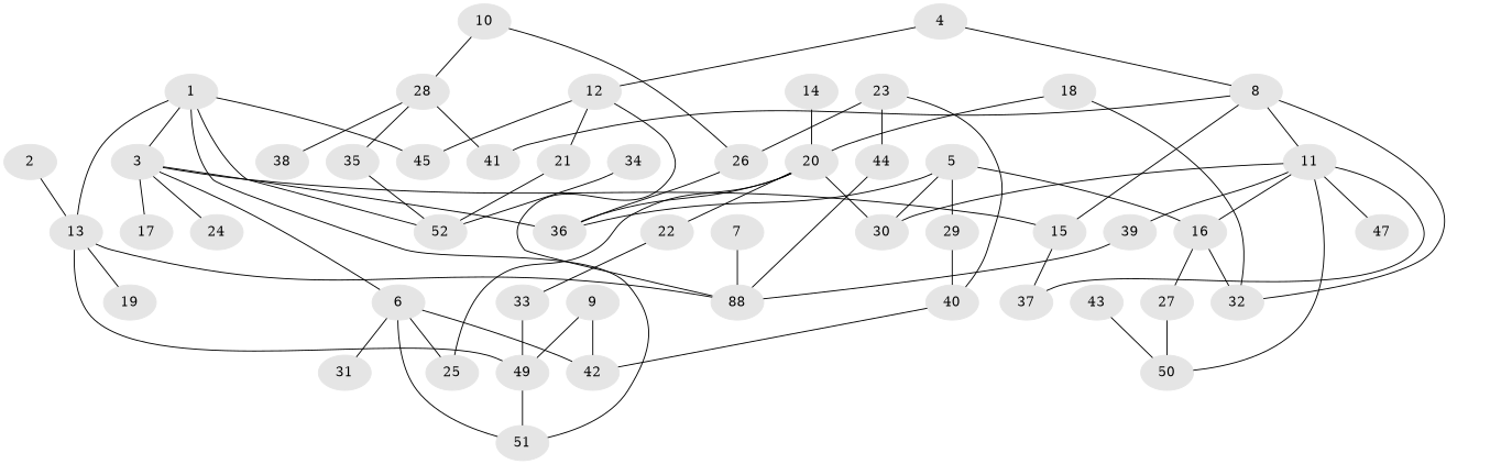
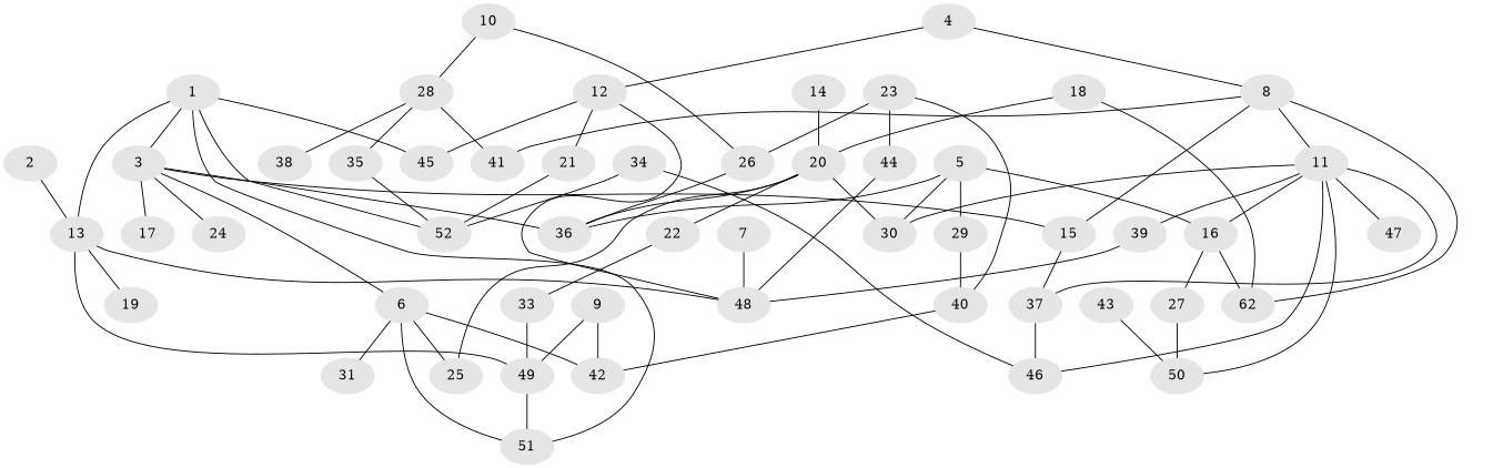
  graph {
    node [color=gray90 style=filled]
    edge [weight=1.0]
    1
    3
    13
    45
    51
    52
    6
    15
    17
    24
    36
-   48 [label=88]
+   48
    49
    19
    2
    25
    31
    42
    37
    4
    8
    12
    11
-   32
+   32 [label=62]
    41
    21
    5
    16
    29
    30
    27
    40
    7
    39
+   46
    47
    50
    9
    10
    26
    28
    35
    38
    14
    20
    22
    18
    33
    23
    44
    34
    43
    1 -- 3
    1 -- 13
    1 -- 45
    1 -- 51
    1 -- 52
    3 -- 6
    3 -- 15
    3 -- 17
    3 -- 24
    3 -- 36
    13 -- 48
    13 -- 49
    13 -- 19
    6 -- 51
    6 -- 25
    6 -- 31
    6 -- 42
    15 -- 37
    49 -- 51
    2 -- 13
+   37 -- 46
    4 -- 8
    4 -- 12
    8 -- 15
    8 -- 11
    8 -- 32
    8 -- 41
    12 -- 45
    12 -- 48
    12 -- 21
    11 -- 37
    11 -- 16
    11 -- 30
    11 -- 39
+   11 -- 46
    11 -- 47
    11 -- 50
    21 -- 52
    5 -- 36
    5 -- 16
    5 -- 29
    5 -- 30
    16 -- 32
    16 -- 27
    29 -- 40
    27 -- 50
    40 -- 42
    7 -- 48
    39 -- 48
    9 -- 49
    9 -- 42
    10 -- 26
    10 -- 28
    26 -- 36
    28 -- 41
    28 -- 35
    28 -- 38
    35 -- 52
    14 -- 20
    20 -- 36
    20 -- 25
    20 -- 30
    20 -- 22
    22 -- 33
    18 -- 32
    18 -- 20
    33 -- 49
    23 -- 40
    23 -- 26
    23 -- 44
    44 -- 48
    34 -- 52
+   34 -- 46
    43 -- 50
  }
